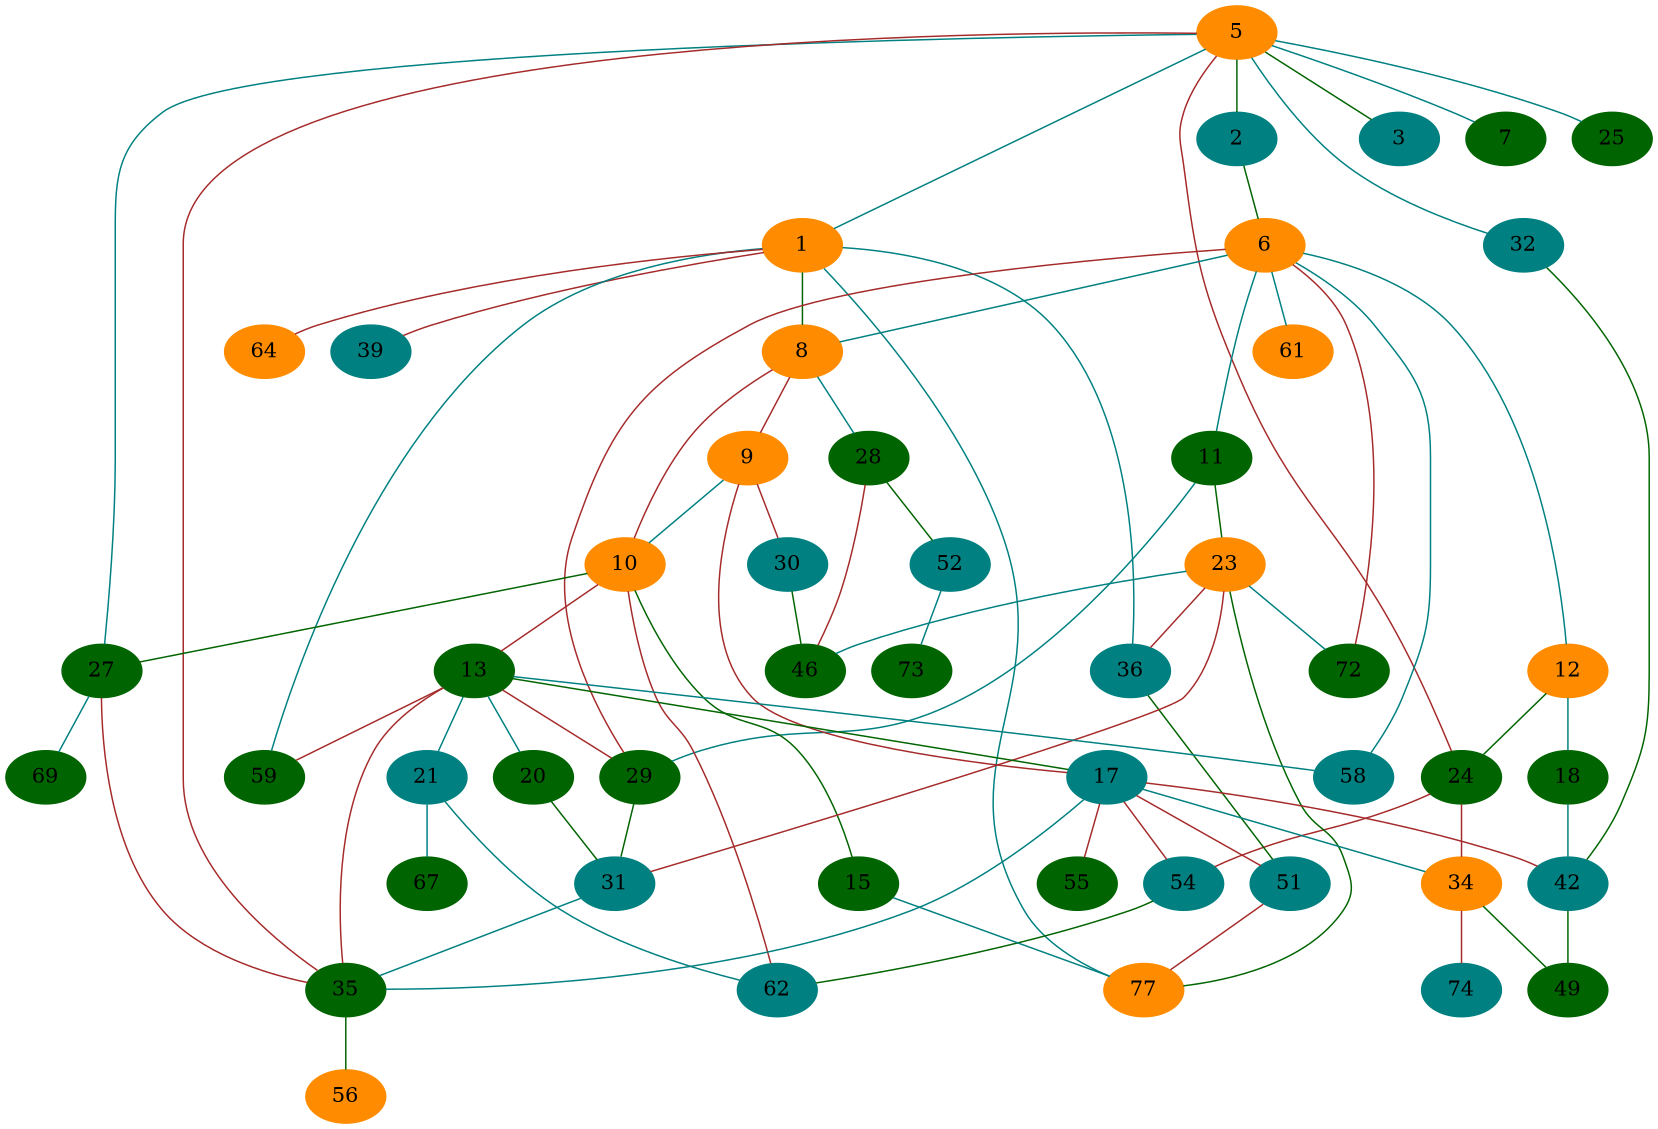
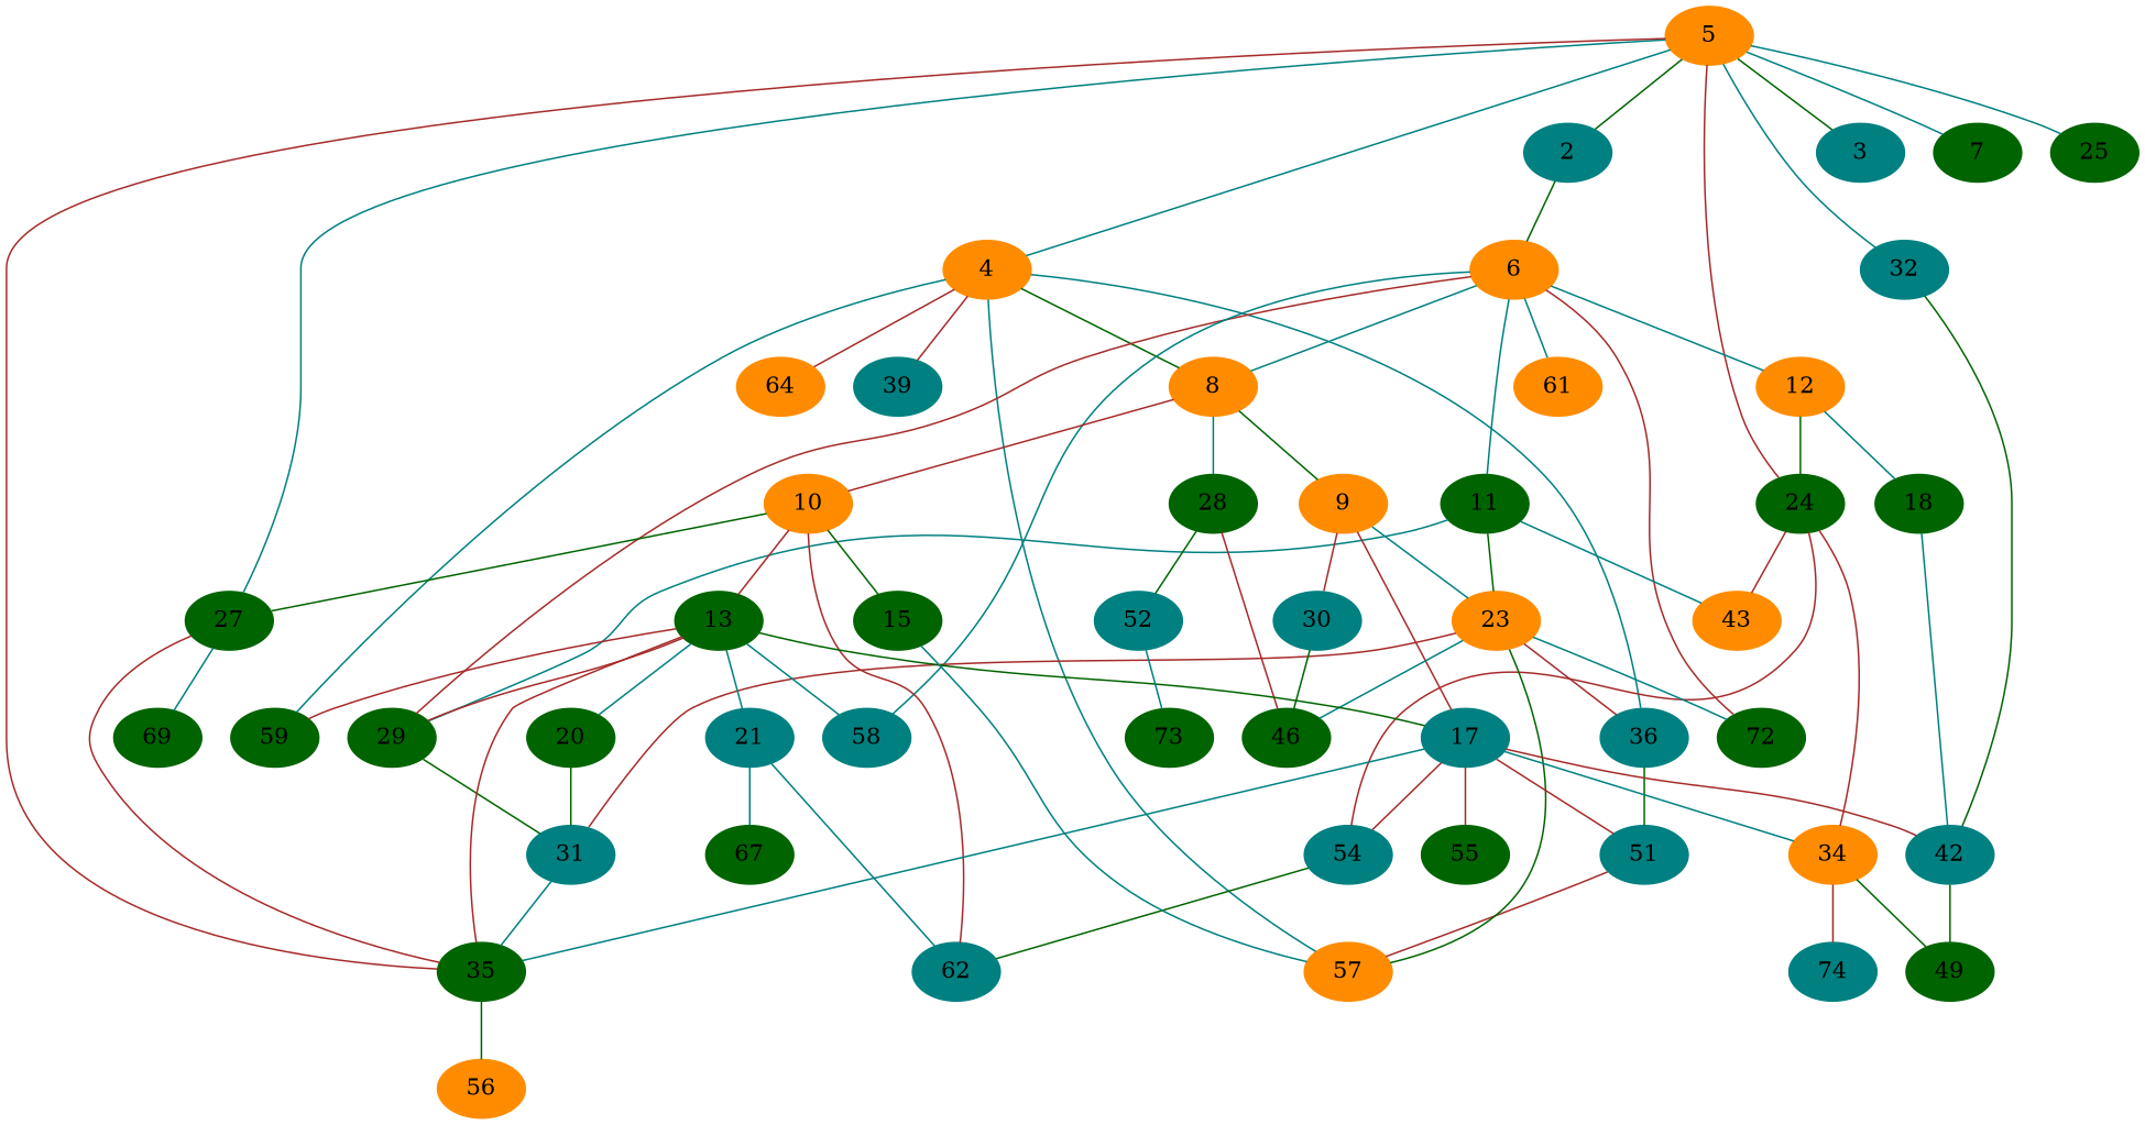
  graph {
    node [color=darkgreen style=filled]
    edge [color=teal]
    n1 [color=darkorange label=5 super="+5"]
    2 [color=teal super="+22"]
    3 [color=teal]
-   4 [color=darkorange super="+45" label=1]
+   4 [color=darkorange super="+45"]
    7 [super="+14"]
    24 [super="+44"]
    25
    27 [super="+66"]
    32 [color=teal]
    35 [super="+53"]
    6 [color=darkorange super="+41"]
    8 [color=darkorange super="+63"]
    36 [color=teal]
    39 [color=teal]
-   57 [color=darkorange super="+60" label=77]
+   57 [color=darkorange super="+60"]
    59 [super="+65"]
    64 [color=darkorange]
+   43 [color=darkorange]
    34 [color=darkorange super="+38"]
    54 [color=teal]
    69
    42 [color=teal]
    56 [color=darkorange]
    11 [super="+40"]
    12 [color=darkorange super="+16"]
    29 [super="+47"]
    58 [color=teal]
    61 [color=darkorange]
    72
    9 [color=darkorange]
    10 [color=darkorange super="+70"]
    28
    51 [color=teal]
    23 [color=darkorange super="+26"]
    18
    31 [color=teal super="+33"]
    17 [color=teal super="+37"]
    30 [color=teal]
    13 [super="+19"]
    15
    62 [color=teal super="+75"]
    46 [super="+68"]
    52 [color=teal super="+71"]
    55
    20
    21 [color=teal super="+48"]
    67
    49 [super="+50"]
    74 [color=teal]
    73
    n1 -- 2 [color=darkgreen]
    n1 -- 3 [color=darkgreen]
    n1 -- 4
    n1 -- 7
    n1 -- 24 [color=brown]
    n1 -- 25
    n1 -- 27
    n1 -- 32
    n1 -- 35 [color=brown]
    2 -- 6 [color=darkgreen]
    4 -- 8 [color=darkgreen]
    4 -- 36
    4 -- 39 [color=brown]
    4 -- 57
    4 -- 59
    4 -- 64 [color=brown]
+   24 -- 43 [color=brown]
    24 -- 34 [color=brown]
    24 -- 54 [color=brown]
    27 -- 35 [color=brown]
    27 -- 69
    32 -- 42 [color=darkgreen]
    35 -- 56 [color=darkgreen]
    6 -- 8
    6 -- 11
    6 -- 12
    6 -- 29 [color=brown]
    6 -- 58
    6 -- 61
    6 -- 72 [color=brown]
-   8 -- 9 [color=brown]
+   8 -- 9 [color=darkgreen]
    8 -- 10 [color=brown]
    8 -- 28
    36 -- 51 [color=darkgreen]
    34 -- 49 [color=darkgreen]
    34 -- 74 [color=brown]
    54 -- 62 [color=darkgreen]
    42 -- 49 [color=darkgreen]
+   11 -- 43
    11 -- 29
    11 -- 23 [color=darkgreen]
    12 -- 24 [color=darkgreen]
    12 -- 18
    29 -- 31 [color=darkgreen]
-   9 -- 10
+   9 -- 23
    9 -- 17 [color=brown]
    9 -- 30 [color=brown]
    10 -- 27 [color=darkgreen]
    10 -- 13 [color=brown]
    10 -- 15 [color=darkgreen]
    10 -- 62 [color=brown]
    28 -- 46 [color=brown]
    28 -- 52 [color=darkgreen]
    51 -- 57 [color=brown]
    23 -- 36 [color=brown]
    23 -- 57 [color=darkgreen]
    23 -- 72
    23 -- 31 [color=brown]
    23 -- 46
    18 -- 42
    31 -- 35
    17 -- 35
    17 -- 34
    17 -- 54 [color=brown]
    17 -- 42 [color=brown]
    17 -- 51 [color=brown]
    17 -- 55 [color=brown]
    30 -- 46 [color=darkgreen]
    13 -- 35 [color=brown]
    13 -- 59 [color=brown]
    13 -- 29 [color=brown]
    13 -- 58
    13 -- 17 [color=darkgreen]
    13 -- 20
    13 -- 21
    15 -- 57
    52 -- 73
    20 -- 31 [color=darkgreen]
    21 -- 62
    21 -- 67
  }
